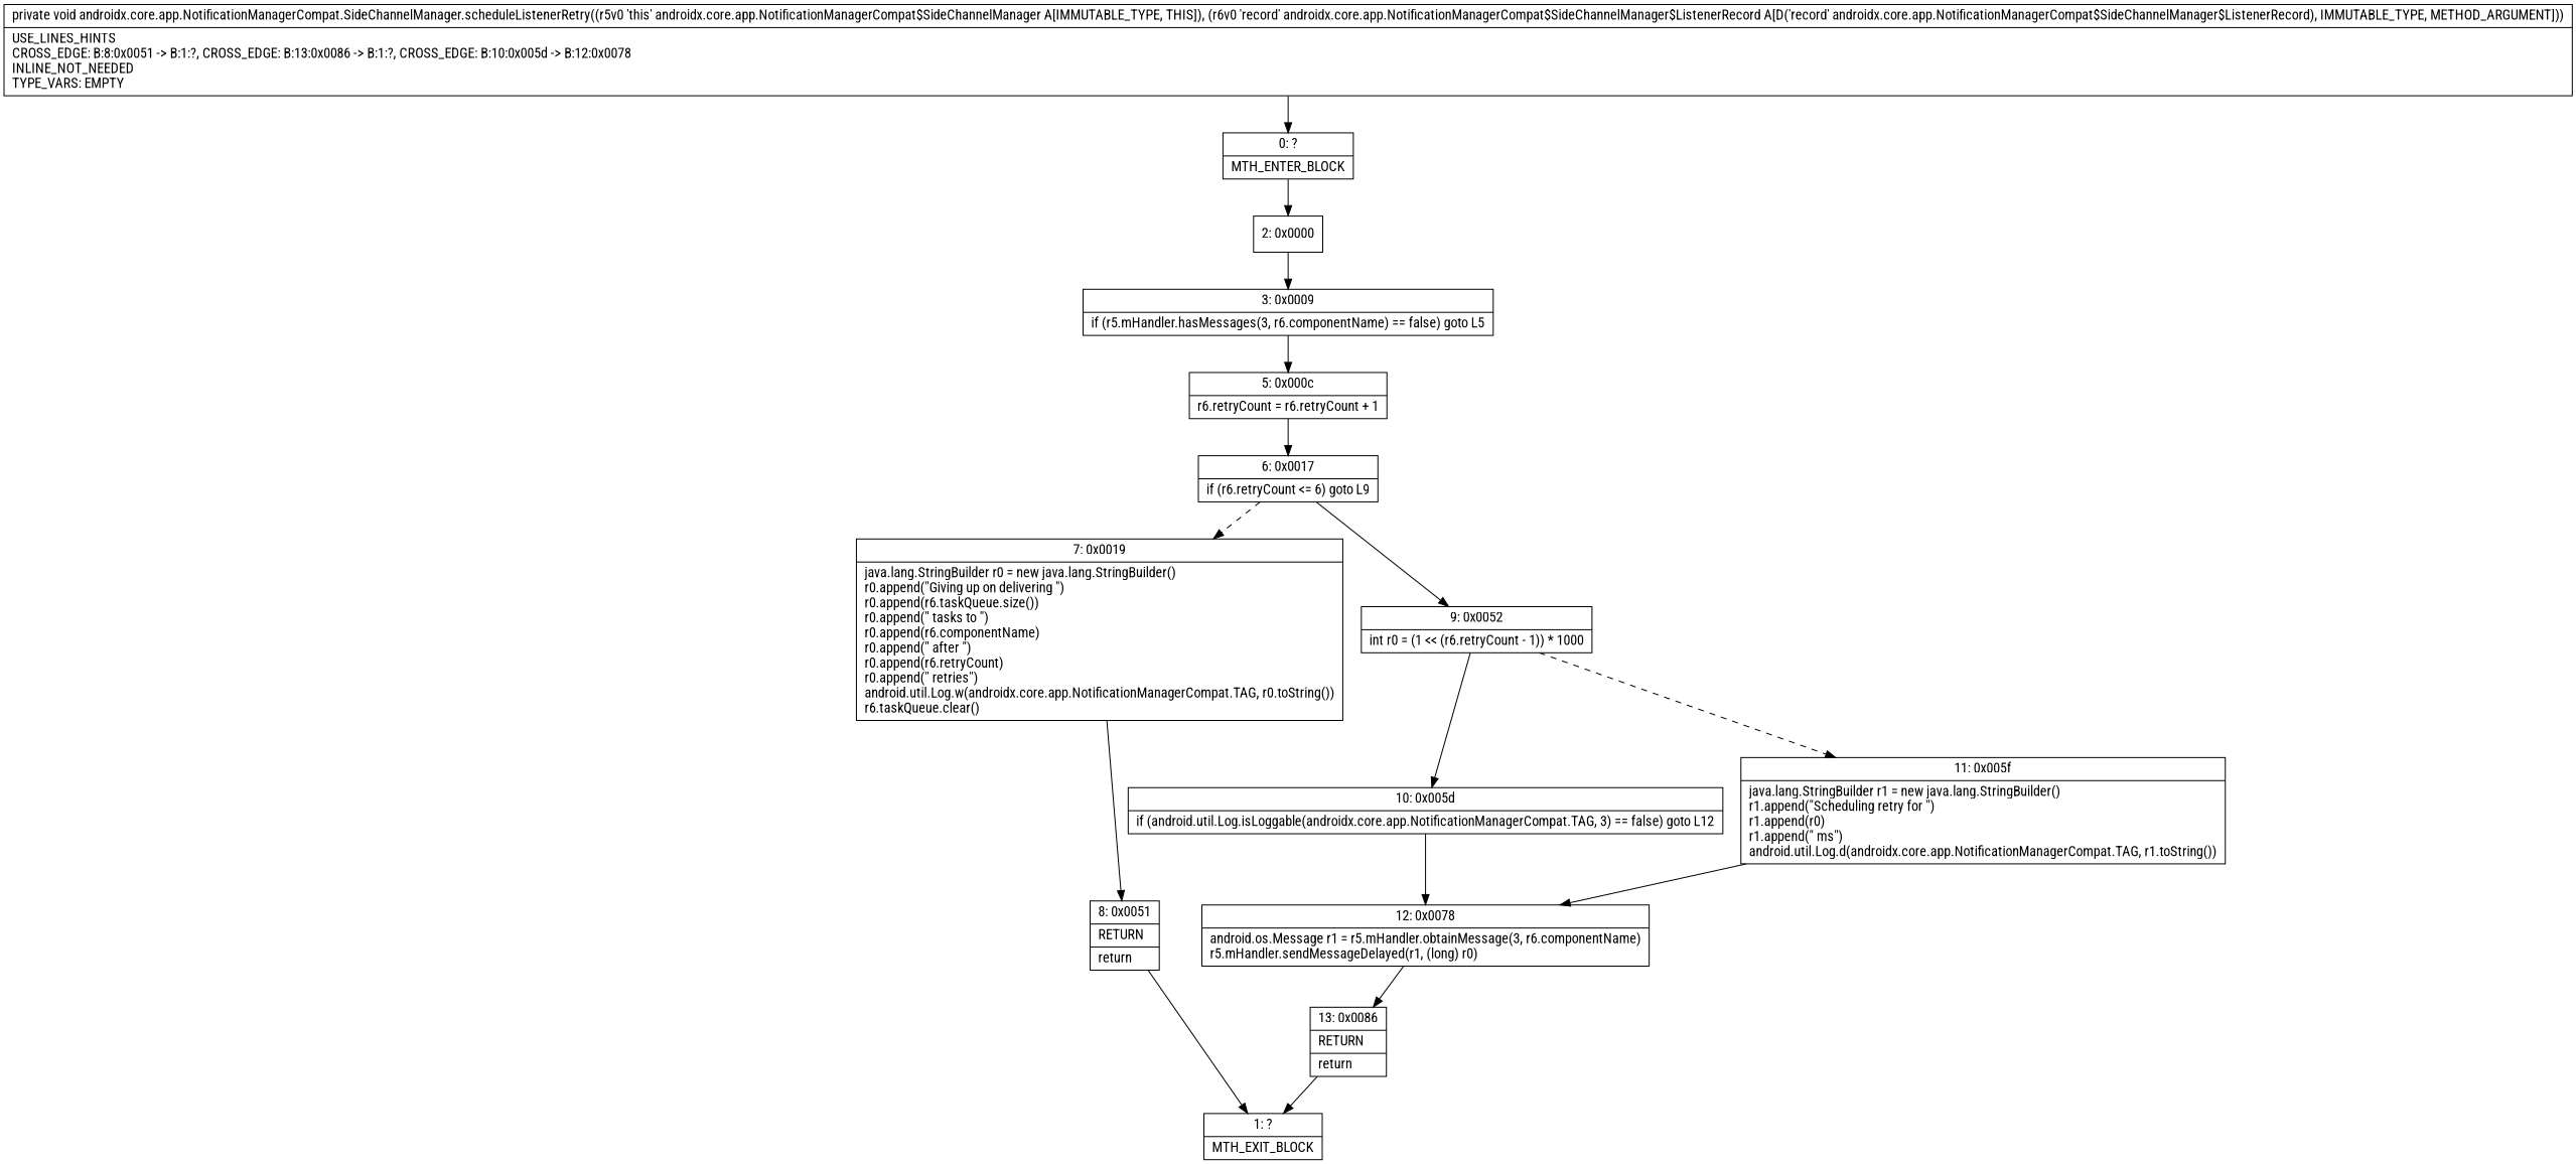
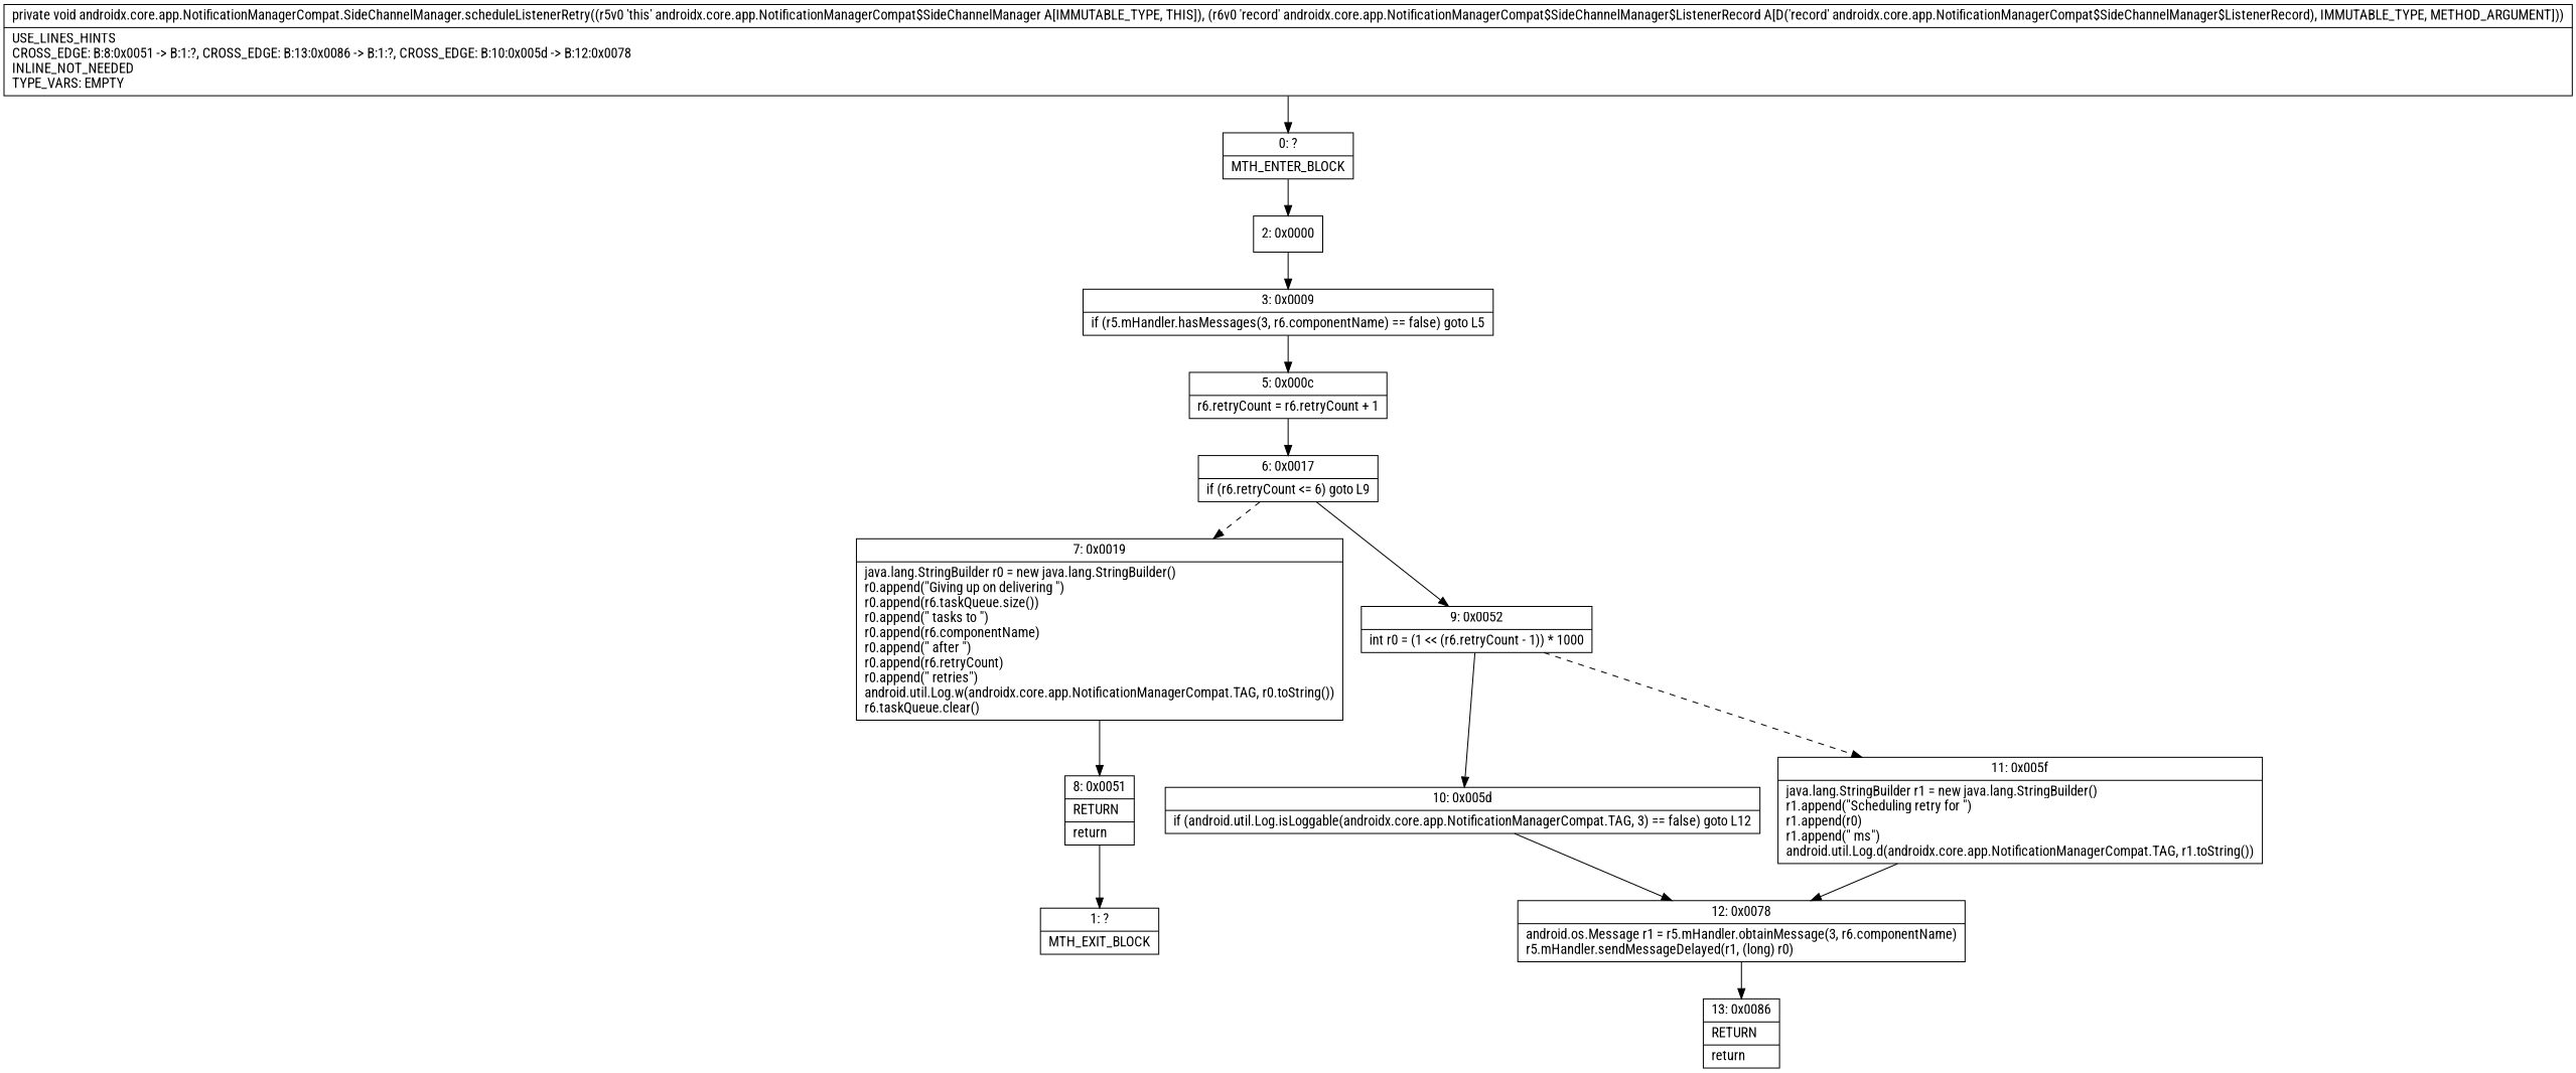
  digraph {
    fontname="Roboto Condensed"
    node [fontname="Roboto Condensed" shape=record]
    edge [fontname="Roboto Condensed"]
    n1 [label="{0\:\ ?|MTH_ENTER_BLOCK\l}"]
    n2 [label="{2\:\ 0x0000}"]
    n3 [label="{3\:\ 0x0009|if (r5.mHandler.hasMessages(3, r6.componentName) == false) goto L5\l}"]
    n4 [label="{5\:\ 0x000c|r6.retryCount = r6.retryCount + 1\l}"]
    n5 [label="{6\:\ 0x0017|if (r6.retryCount \<= 6) goto L9\l}"]
    n6 [label="{1\:\ ?|MTH_EXIT_BLOCK\l}"]
    n7 [label="{7\:\ 0x0019|java.lang.StringBuilder r0 = new java.lang.StringBuilder()\lr0.append(\"Giving up on delivering \")\lr0.append(r6.taskQueue.size())\lr0.append(\" tasks to \")\lr0.append(r6.componentName)\lr0.append(\" after \")\lr0.append(r6.retryCount)\lr0.append(\" retries\")\landroid.util.Log.w(androidx.core.app.NotificationManagerCompat.TAG, r0.toString())\lr6.taskQueue.clear()\l}"]
    n8 [label="{9\:\ 0x0052|int r0 = (1 \<\< (r6.retryCount \- 1)) * 1000\l}"]
    n9 [label="{8\:\ 0x0051|RETURN\l|return\l}"]
    n10 [label="{10\:\ 0x005d|if (android.util.Log.isLoggable(androidx.core.app.NotificationManagerCompat.TAG, 3) == false) goto L12\l}"]
    n11 [label="{11\:\ 0x005f|java.lang.StringBuilder r1 = new java.lang.StringBuilder()\lr1.append(\"Scheduling retry for \")\lr1.append(r0)\lr1.append(\" ms\")\landroid.util.Log.d(androidx.core.app.NotificationManagerCompat.TAG, r1.toString())\l}"]
    n12 [label="{12\:\ 0x0078|android.os.Message r1 = r5.mHandler.obtainMessage(3, r6.componentName)\lr5.mHandler.sendMessageDelayed(r1, (long) r0)\l}"]
    n13 [label="{13\:\ 0x0086|RETURN\l|return\l}"]
    n14 [label="{private void androidx.core.app.NotificationManagerCompat.SideChannelManager.scheduleListenerRetry((r5v0 'this' androidx.core.app.NotificationManagerCompat$SideChannelManager A[IMMUTABLE_TYPE, THIS]), (r6v0 'record' androidx.core.app.NotificationManagerCompat$SideChannelManager$ListenerRecord A[D('record' androidx.core.app.NotificationManagerCompat$SideChannelManager$ListenerRecord), IMMUTABLE_TYPE, METHOD_ARGUMENT]))  | USE_LINES_HINTS\lCROSS_EDGE: B:8:0x0051 \-\> B:1:?, CROSS_EDGE: B:13:0x0086 \-\> B:1:?, CROSS_EDGE: B:10:0x005d \-\> B:12:0x0078\lINLINE_NOT_NEEDED\lTYPE_VARS: EMPTY\l}"]
    n1 -> n2
    n2 -> n3
    n3 -> n4
    n4 -> n5
    n5 -> n7 [style=dashed]
    n5 -> n8
    n7 -> n9
    n8 -> n10
    n8 -> n11 [style=dashed]
    n9 -> n6
    n10 -> n12
    n11 -> n12
    n12 -> n13
-   n13 -> n6
    n14 -> n1
  }
